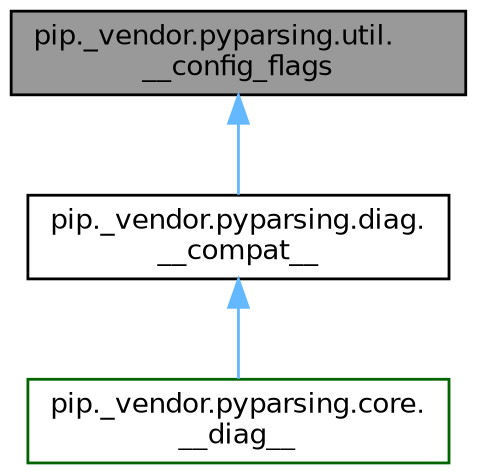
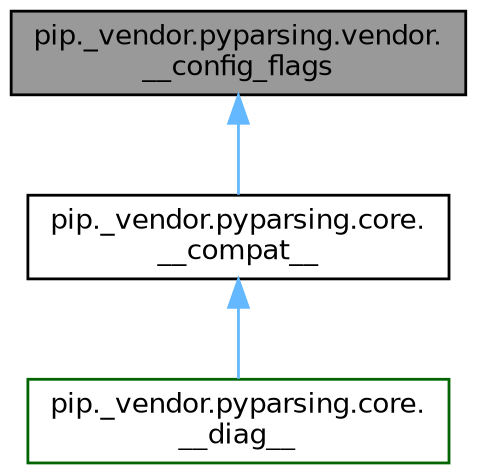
  digraph {
    node [color=black fillcolor=white fontname=Helvetica fontsize=10 shape=box style=filled]
    edge [color=steelblue1 dir=back fontname=Helvetica fontsize=10 labelfontname=Helvetica labelfontsize=10 style=solid]
-   n1 [fillcolor=grey60 fontcolor=black height=0.2 label="pip._vendor.pyparsing.util.\l__config_flags" width=0.4]
-   n2 [height=0.2 label="pip._vendor.pyparsing.diag.\l__compat__" width=0.4]
+   n1 [fillcolor=grey60 fontcolor=black height=0.2 label="pip._vendor.pyparsing.vendor.\l__config_flags" width=0.4]
+   n2 [height=0.2 label="pip._vendor.pyparsing.core.\l__compat__" width=0.4]
    n3 [color=darkgreen height=0.2 label="pip._vendor.pyparsing.core.\l__diag__" width=0.4]
    n1 -> n2
    n2 -> n3
  }
